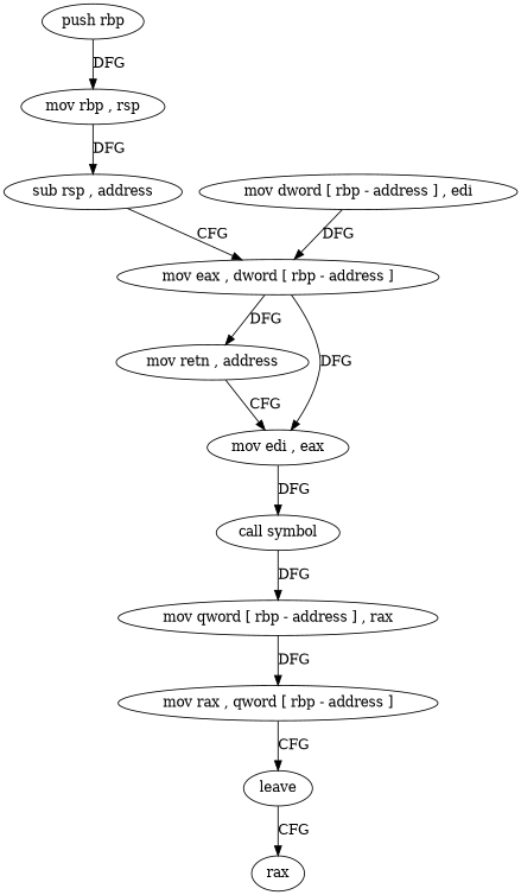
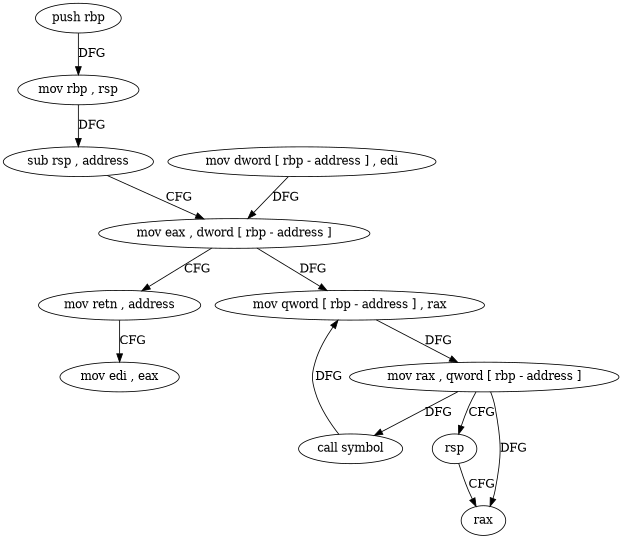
  digraph {
    n1 [label="push rbp"]
    n2 [label="mov rbp , rsp"]
    n3 [label="sub rsp , address"]
    n4 [label="mov eax , dword [ rbp - address ]"]
    n5 [label="mov dword [ rbp - address ] , edi"]
    n6 [label="mov retn , address"]
    n7 [label="mov edi , eax"]
    n8 [label="call symbol"]
    n9 [label="mov qword [ rbp - address ] , rax"]
    n10 [label="mov rax , qword [ rbp - address ]"]
-   n11 [label=leave]
+   n11 [label=rsp]
    n12 [label=rax]
    n1 -> n2 [label=DFG]
    n2 -> n3 [label=DFG]
    n3 -> n4 [label=CFG]
-   n4 -> n6 [label=DFG]
-   n4 -> n7 [label=DFG]
+   n4 -> n6 [label=CFG]
+   n4 -> n9 [label=DFG]
    n5 -> n4 [label=DFG]
    n6 -> n7 [label=CFG]
-   n7 -> n8 [label=DFG]
+   n10 -> n8 [label=DFG]
    n8 -> n9 [label=DFG]
    n9 -> n10 [label=DFG]
    n10 -> n11 [label=CFG]
+   n10 -> n12 [label=DFG]
    n11 -> n12 [label=CFG]
  }
